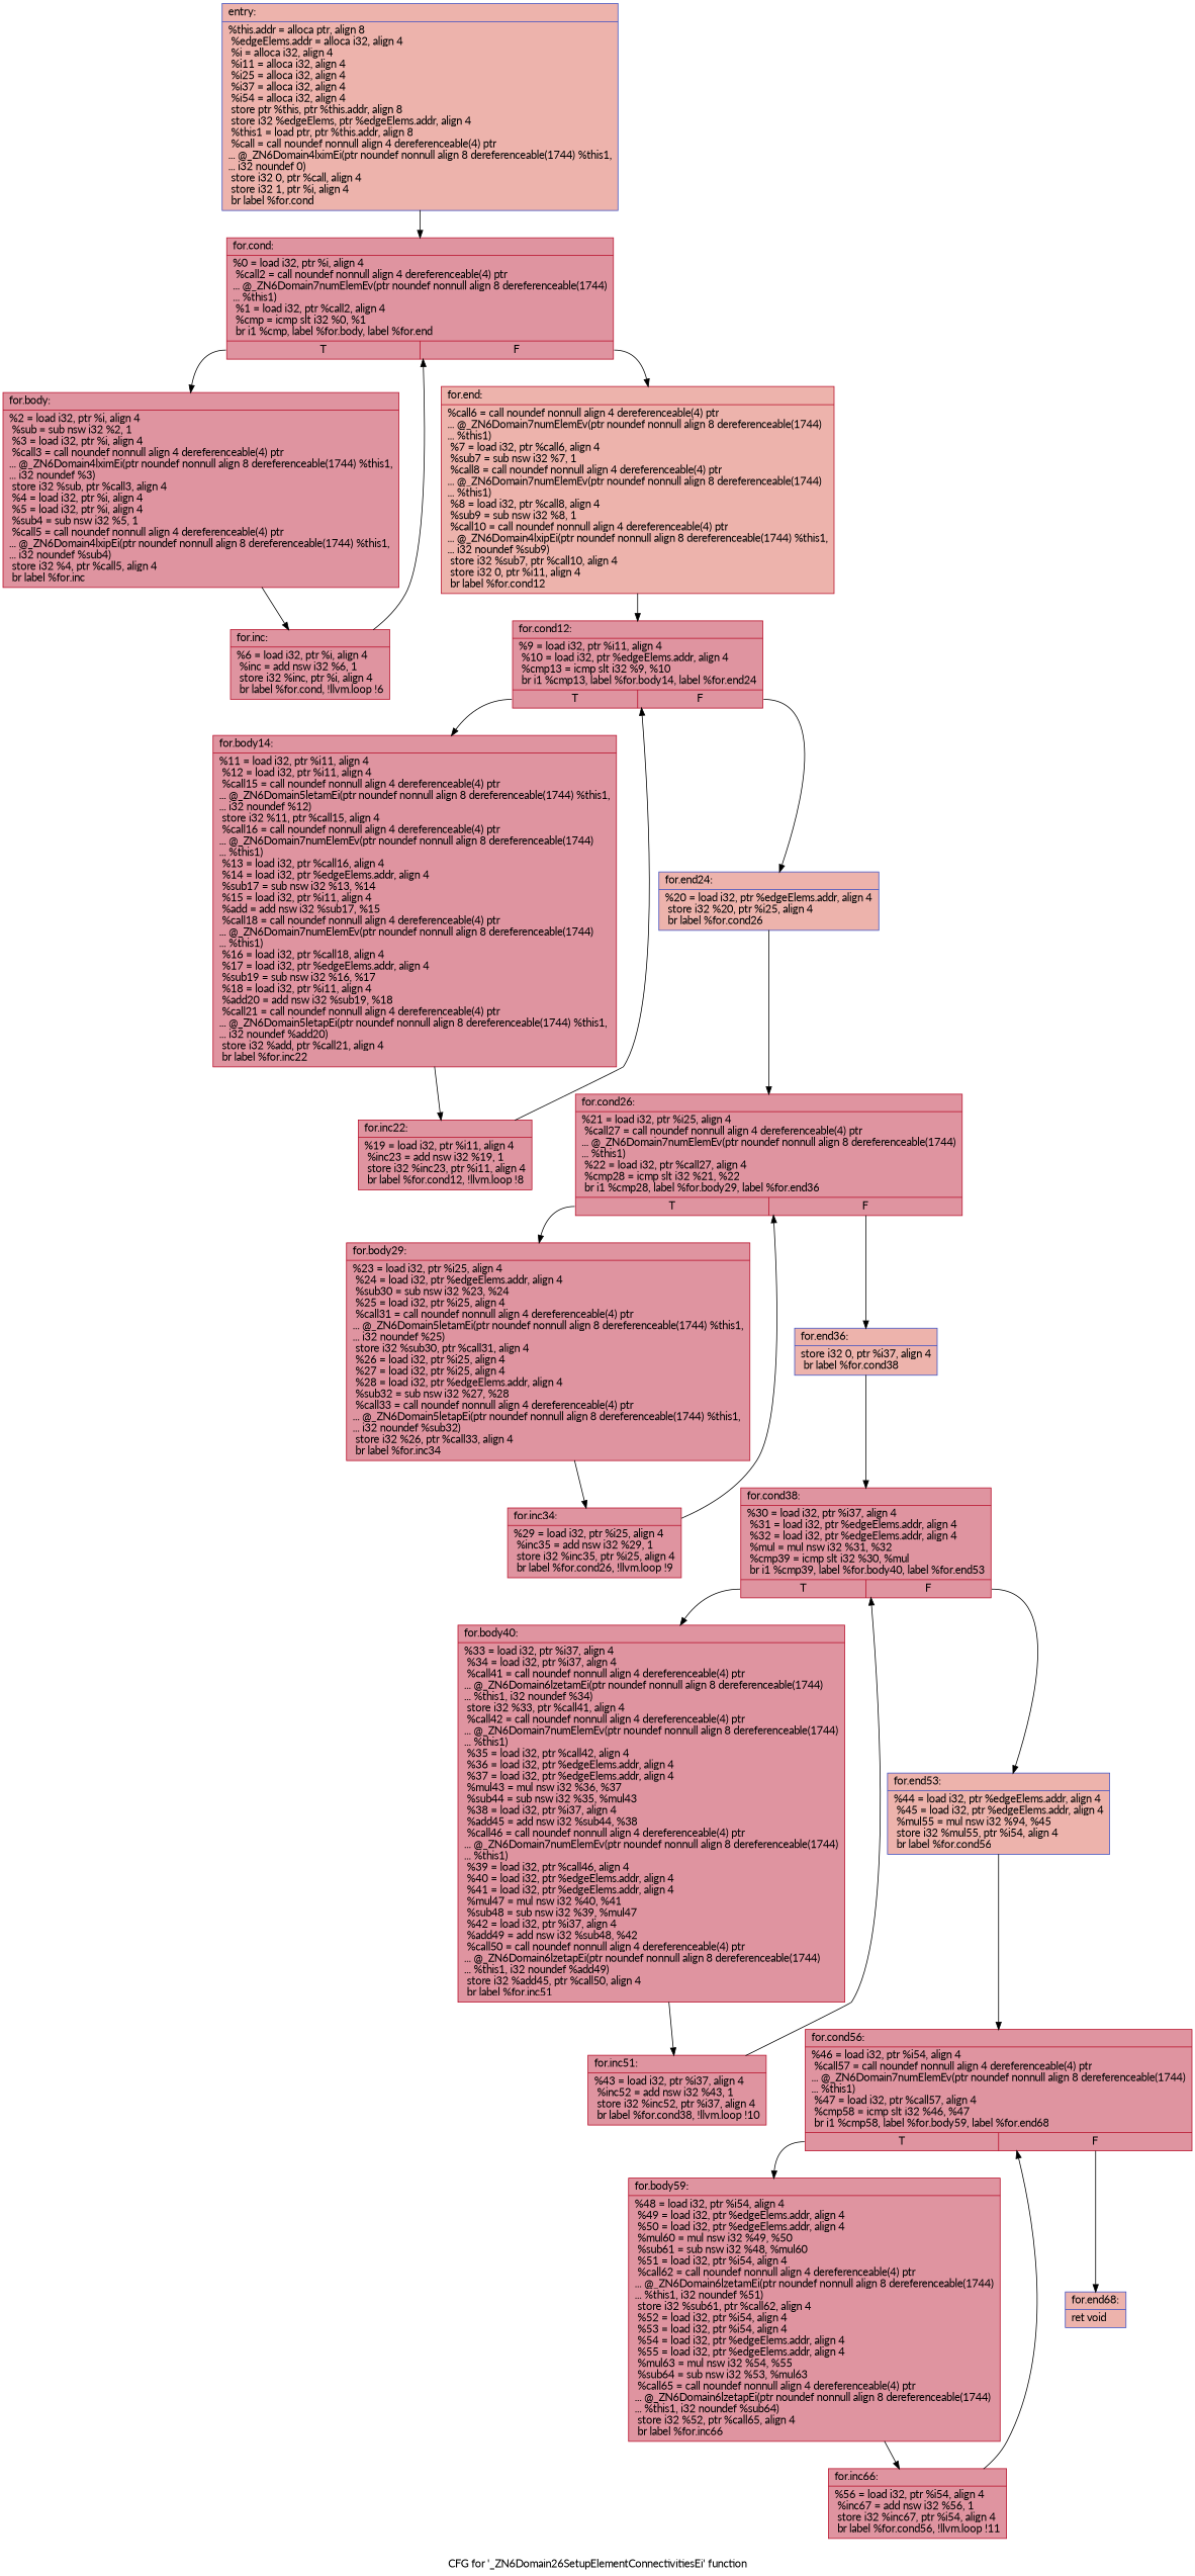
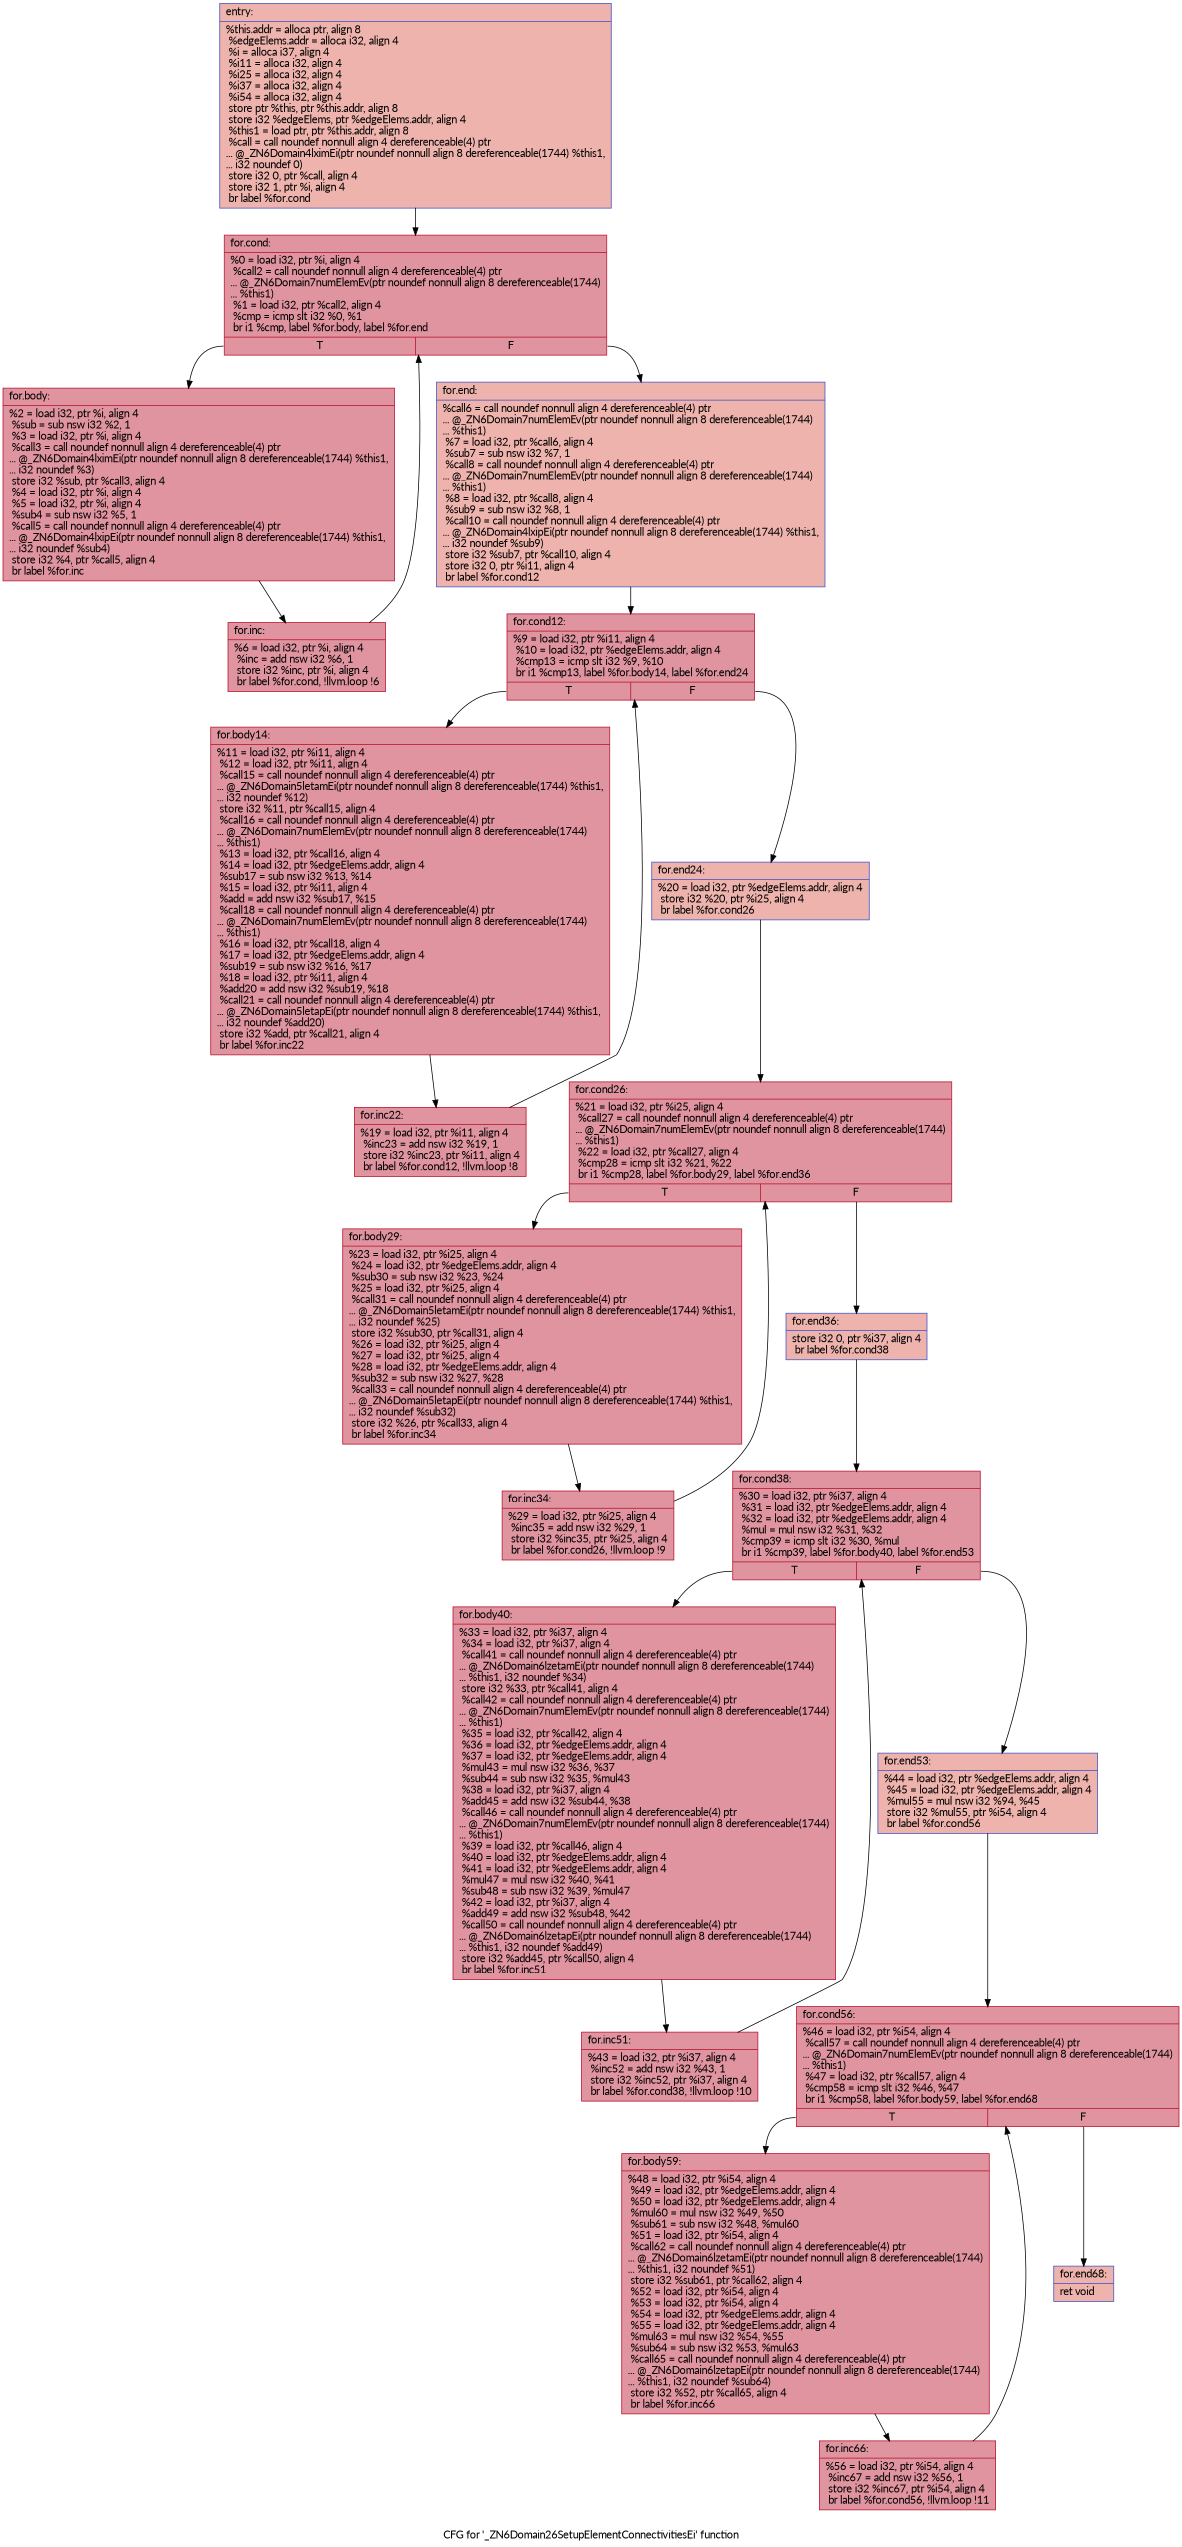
  digraph {
    fontname=Lato
    label="CFG for '_ZN6Domain26SetupElementConnectivitiesEi' function"
    node [color="#b70d28ff" fillcolor="#b70d2870" fontname=Lato shape=record style=filled]
    edge [fontname=Lato]
-   n1 [color="#3d50c3ff" fillcolor="#d6524470" label="{entry:\l|  %this.addr = alloca ptr, align 8\l  %edgeElems.addr = alloca i32, align 4\l  %i = alloca i32, align 4\l  %i11 = alloca i32, align 4\l  %i25 = alloca i32, align 4\l  %i37 = alloca i32, align 4\l  %i54 = alloca i32, align 4\l  store ptr %this, ptr %this.addr, align 8\l  store i32 %edgeElems, ptr %edgeElems.addr, align 4\l  %this1 = load ptr, ptr %this.addr, align 8\l  %call = call noundef nonnull align 4 dereferenceable(4) ptr\l... @_ZN6Domain4lximEi(ptr noundef nonnull align 8 dereferenceable(1744) %this1,\l... i32 noundef 0)\l  store i32 0, ptr %call, align 4\l  store i32 1, ptr %i, align 4\l  br label %for.cond\l}"]
+   n1 [color="#3d50c3ff" fillcolor="#d6524470" label="{entry:\l|  %this.addr = alloca ptr, align 8\l  %edgeElems.addr = alloca i32, align 4\l  %i = alloca i37, align 4\l  %i11 = alloca i32, align 4\l  %i25 = alloca i32, align 4\l  %i37 = alloca i32, align 4\l  %i54 = alloca i32, align 4\l  store ptr %this, ptr %this.addr, align 8\l  store i32 %edgeElems, ptr %edgeElems.addr, align 4\l  %this1 = load ptr, ptr %this.addr, align 8\l  %call = call noundef nonnull align 4 dereferenceable(4) ptr\l... @_ZN6Domain4lximEi(ptr noundef nonnull align 8 dereferenceable(1744) %this1,\l... i32 noundef 0)\l  store i32 0, ptr %call, align 4\l  store i32 1, ptr %i, align 4\l  br label %for.cond\l}"]
    n2 [label="{for.cond:\l|  %0 = load i32, ptr %i, align 4\l  %call2 = call noundef nonnull align 4 dereferenceable(4) ptr\l... @_ZN6Domain7numElemEv(ptr noundef nonnull align 8 dereferenceable(1744)\l... %this1)\l  %1 = load i32, ptr %call2, align 4\l  %cmp = icmp slt i32 %0, %1\l  br i1 %cmp, label %for.body, label %for.end\l|{<s0>T|<s1>F}}"]
    n3 [label="{for.body:\l|  %2 = load i32, ptr %i, align 4\l  %sub = sub nsw i32 %2, 1\l  %3 = load i32, ptr %i, align 4\l  %call3 = call noundef nonnull align 4 dereferenceable(4) ptr\l... @_ZN6Domain4lximEi(ptr noundef nonnull align 8 dereferenceable(1744) %this1,\l... i32 noundef %3)\l  store i32 %sub, ptr %call3, align 4\l  %4 = load i32, ptr %i, align 4\l  %5 = load i32, ptr %i, align 4\l  %sub4 = sub nsw i32 %5, 1\l  %call5 = call noundef nonnull align 4 dereferenceable(4) ptr\l... @_ZN6Domain4lxipEi(ptr noundef nonnull align 8 dereferenceable(1744) %this1,\l... i32 noundef %sub4)\l  store i32 %4, ptr %call5, align 4\l  br label %for.inc\l}"]
-   n4 [fillcolor="#d6524470" label="{for.end:\l|  %call6 = call noundef nonnull align 4 dereferenceable(4) ptr\l... @_ZN6Domain7numElemEv(ptr noundef nonnull align 8 dereferenceable(1744)\l... %this1)\l  %7 = load i32, ptr %call6, align 4\l  %sub7 = sub nsw i32 %7, 1\l  %call8 = call noundef nonnull align 4 dereferenceable(4) ptr\l... @_ZN6Domain7numElemEv(ptr noundef nonnull align 8 dereferenceable(1744)\l... %this1)\l  %8 = load i32, ptr %call8, align 4\l  %sub9 = sub nsw i32 %8, 1\l  %call10 = call noundef nonnull align 4 dereferenceable(4) ptr\l... @_ZN6Domain4lxipEi(ptr noundef nonnull align 8 dereferenceable(1744) %this1,\l... i32 noundef %sub9)\l  store i32 %sub7, ptr %call10, align 4\l  store i32 0, ptr %i11, align 4\l  br label %for.cond12\l}"]
+   n4 [color="#3d50c3ff" fillcolor="#d6524470" label="{for.end:\l|  %call6 = call noundef nonnull align 4 dereferenceable(4) ptr\l... @_ZN6Domain7numElemEv(ptr noundef nonnull align 8 dereferenceable(1744)\l... %this1)\l  %7 = load i32, ptr %call6, align 4\l  %sub7 = sub nsw i32 %7, 1\l  %call8 = call noundef nonnull align 4 dereferenceable(4) ptr\l... @_ZN6Domain7numElemEv(ptr noundef nonnull align 8 dereferenceable(1744)\l... %this1)\l  %8 = load i32, ptr %call8, align 4\l  %sub9 = sub nsw i32 %8, 1\l  %call10 = call noundef nonnull align 4 dereferenceable(4) ptr\l... @_ZN6Domain4lxipEi(ptr noundef nonnull align 8 dereferenceable(1744) %this1,\l... i32 noundef %sub9)\l  store i32 %sub7, ptr %call10, align 4\l  store i32 0, ptr %i11, align 4\l  br label %for.cond12\l}"]
    n5 [label="{for.inc:\l|  %6 = load i32, ptr %i, align 4\l  %inc = add nsw i32 %6, 1\l  store i32 %inc, ptr %i, align 4\l  br label %for.cond, !llvm.loop !6\l}"]
    n6 [label="{for.cond12:\l|  %9 = load i32, ptr %i11, align 4\l  %10 = load i32, ptr %edgeElems.addr, align 4\l  %cmp13 = icmp slt i32 %9, %10\l  br i1 %cmp13, label %for.body14, label %for.end24\l|{<s0>T|<s1>F}}"]
    n7 [label="{for.body14:\l|  %11 = load i32, ptr %i11, align 4\l  %12 = load i32, ptr %i11, align 4\l  %call15 = call noundef nonnull align 4 dereferenceable(4) ptr\l... @_ZN6Domain5letamEi(ptr noundef nonnull align 8 dereferenceable(1744) %this1,\l... i32 noundef %12)\l  store i32 %11, ptr %call15, align 4\l  %call16 = call noundef nonnull align 4 dereferenceable(4) ptr\l... @_ZN6Domain7numElemEv(ptr noundef nonnull align 8 dereferenceable(1744)\l... %this1)\l  %13 = load i32, ptr %call16, align 4\l  %14 = load i32, ptr %edgeElems.addr, align 4\l  %sub17 = sub nsw i32 %13, %14\l  %15 = load i32, ptr %i11, align 4\l  %add = add nsw i32 %sub17, %15\l  %call18 = call noundef nonnull align 4 dereferenceable(4) ptr\l... @_ZN6Domain7numElemEv(ptr noundef nonnull align 8 dereferenceable(1744)\l... %this1)\l  %16 = load i32, ptr %call18, align 4\l  %17 = load i32, ptr %edgeElems.addr, align 4\l  %sub19 = sub nsw i32 %16, %17\l  %18 = load i32, ptr %i11, align 4\l  %add20 = add nsw i32 %sub19, %18\l  %call21 = call noundef nonnull align 4 dereferenceable(4) ptr\l... @_ZN6Domain5letapEi(ptr noundef nonnull align 8 dereferenceable(1744) %this1,\l... i32 noundef %add20)\l  store i32 %add, ptr %call21, align 4\l  br label %for.inc22\l}"]
    n8 [color="#3d50c3ff" fillcolor="#d6524470" label="{for.end24:\l|  %20 = load i32, ptr %edgeElems.addr, align 4\l  store i32 %20, ptr %i25, align 4\l  br label %for.cond26\l}"]
    n9 [label="{for.inc22:\l|  %19 = load i32, ptr %i11, align 4\l  %inc23 = add nsw i32 %19, 1\l  store i32 %inc23, ptr %i11, align 4\l  br label %for.cond12, !llvm.loop !8\l}"]
    n10 [label="{for.cond26:\l|  %21 = load i32, ptr %i25, align 4\l  %call27 = call noundef nonnull align 4 dereferenceable(4) ptr\l... @_ZN6Domain7numElemEv(ptr noundef nonnull align 8 dereferenceable(1744)\l... %this1)\l  %22 = load i32, ptr %call27, align 4\l  %cmp28 = icmp slt i32 %21, %22\l  br i1 %cmp28, label %for.body29, label %for.end36\l|{<s0>T|<s1>F}}"]
    n11 [label="{for.body29:\l|  %23 = load i32, ptr %i25, align 4\l  %24 = load i32, ptr %edgeElems.addr, align 4\l  %sub30 = sub nsw i32 %23, %24\l  %25 = load i32, ptr %i25, align 4\l  %call31 = call noundef nonnull align 4 dereferenceable(4) ptr\l... @_ZN6Domain5letamEi(ptr noundef nonnull align 8 dereferenceable(1744) %this1,\l... i32 noundef %25)\l  store i32 %sub30, ptr %call31, align 4\l  %26 = load i32, ptr %i25, align 4\l  %27 = load i32, ptr %i25, align 4\l  %28 = load i32, ptr %edgeElems.addr, align 4\l  %sub32 = sub nsw i32 %27, %28\l  %call33 = call noundef nonnull align 4 dereferenceable(4) ptr\l... @_ZN6Domain5letapEi(ptr noundef nonnull align 8 dereferenceable(1744) %this1,\l... i32 noundef %sub32)\l  store i32 %26, ptr %call33, align 4\l  br label %for.inc34\l}"]
    n12 [color="#3d50c3ff" fillcolor="#d6524470" label="{for.end36:\l|  store i32 0, ptr %i37, align 4\l  br label %for.cond38\l}"]
    n13 [label="{for.inc34:\l|  %29 = load i32, ptr %i25, align 4\l  %inc35 = add nsw i32 %29, 1\l  store i32 %inc35, ptr %i25, align 4\l  br label %for.cond26, !llvm.loop !9\l}"]
    n14 [label="{for.cond38:\l|  %30 = load i32, ptr %i37, align 4\l  %31 = load i32, ptr %edgeElems.addr, align 4\l  %32 = load i32, ptr %edgeElems.addr, align 4\l  %mul = mul nsw i32 %31, %32\l  %cmp39 = icmp slt i32 %30, %mul\l  br i1 %cmp39, label %for.body40, label %for.end53\l|{<s0>T|<s1>F}}"]
    n15 [label="{for.body40:\l|  %33 = load i32, ptr %i37, align 4\l  %34 = load i32, ptr %i37, align 4\l  %call41 = call noundef nonnull align 4 dereferenceable(4) ptr\l... @_ZN6Domain6lzetamEi(ptr noundef nonnull align 8 dereferenceable(1744)\l... %this1, i32 noundef %34)\l  store i32 %33, ptr %call41, align 4\l  %call42 = call noundef nonnull align 4 dereferenceable(4) ptr\l... @_ZN6Domain7numElemEv(ptr noundef nonnull align 8 dereferenceable(1744)\l... %this1)\l  %35 = load i32, ptr %call42, align 4\l  %36 = load i32, ptr %edgeElems.addr, align 4\l  %37 = load i32, ptr %edgeElems.addr, align 4\l  %mul43 = mul nsw i32 %36, %37\l  %sub44 = sub nsw i32 %35, %mul43\l  %38 = load i32, ptr %i37, align 4\l  %add45 = add nsw i32 %sub44, %38\l  %call46 = call noundef nonnull align 4 dereferenceable(4) ptr\l... @_ZN6Domain7numElemEv(ptr noundef nonnull align 8 dereferenceable(1744)\l... %this1)\l  %39 = load i32, ptr %call46, align 4\l  %40 = load i32, ptr %edgeElems.addr, align 4\l  %41 = load i32, ptr %edgeElems.addr, align 4\l  %mul47 = mul nsw i32 %40, %41\l  %sub48 = sub nsw i32 %39, %mul47\l  %42 = load i32, ptr %i37, align 4\l  %add49 = add nsw i32 %sub48, %42\l  %call50 = call noundef nonnull align 4 dereferenceable(4) ptr\l... @_ZN6Domain6lzetapEi(ptr noundef nonnull align 8 dereferenceable(1744)\l... %this1, i32 noundef %add49)\l  store i32 %add45, ptr %call50, align 4\l  br label %for.inc51\l}"]
    n16 [color="#3d50c3ff" fillcolor="#d6524470" label="{for.end53:\l|  %44 = load i32, ptr %edgeElems.addr, align 4\l  %45 = load i32, ptr %edgeElems.addr, align 4\l  %mul55 = mul nsw i32 %94, %45\l  store i32 %mul55, ptr %i54, align 4\l  br label %for.cond56\l}"]
    n17 [label="{for.inc51:\l|  %43 = load i32, ptr %i37, align 4\l  %inc52 = add nsw i32 %43, 1\l  store i32 %inc52, ptr %i37, align 4\l  br label %for.cond38, !llvm.loop !10\l}"]
    n18 [label="{for.cond56:\l|  %46 = load i32, ptr %i54, align 4\l  %call57 = call noundef nonnull align 4 dereferenceable(4) ptr\l... @_ZN6Domain7numElemEv(ptr noundef nonnull align 8 dereferenceable(1744)\l... %this1)\l  %47 = load i32, ptr %call57, align 4\l  %cmp58 = icmp slt i32 %46, %47\l  br i1 %cmp58, label %for.body59, label %for.end68\l|{<s0>T|<s1>F}}"]
    n19 [label="{for.body59:\l|  %48 = load i32, ptr %i54, align 4\l  %49 = load i32, ptr %edgeElems.addr, align 4\l  %50 = load i32, ptr %edgeElems.addr, align 4\l  %mul60 = mul nsw i32 %49, %50\l  %sub61 = sub nsw i32 %48, %mul60\l  %51 = load i32, ptr %i54, align 4\l  %call62 = call noundef nonnull align 4 dereferenceable(4) ptr\l... @_ZN6Domain6lzetamEi(ptr noundef nonnull align 8 dereferenceable(1744)\l... %this1, i32 noundef %51)\l  store i32 %sub61, ptr %call62, align 4\l  %52 = load i32, ptr %i54, align 4\l  %53 = load i32, ptr %i54, align 4\l  %54 = load i32, ptr %edgeElems.addr, align 4\l  %55 = load i32, ptr %edgeElems.addr, align 4\l  %mul63 = mul nsw i32 %54, %55\l  %sub64 = sub nsw i32 %53, %mul63\l  %call65 = call noundef nonnull align 4 dereferenceable(4) ptr\l... @_ZN6Domain6lzetapEi(ptr noundef nonnull align 8 dereferenceable(1744)\l... %this1, i32 noundef %sub64)\l  store i32 %52, ptr %call65, align 4\l  br label %for.inc66\l}"]
    n20 [color="#3d50c3ff" fillcolor="#d6524470" label="{for.end68:\l|  ret void\l}"]
    n21 [label="{for.inc66:\l|  %56 = load i32, ptr %i54, align 4\l  %inc67 = add nsw i32 %56, 1\l  store i32 %inc67, ptr %i54, align 4\l  br label %for.cond56, !llvm.loop !11\l}"]
    n1 -> n2
    n2 -> n3 [tailport=s0]
    n2 -> n4 [tailport=s1]
    n3 -> n5
    n4 -> n6
    n5 -> n2
    n6 -> n7 [tailport=s0]
    n6 -> n8 [tailport=s1]
    n7 -> n9
    n8 -> n10
    n9 -> n6
    n10 -> n11 [tailport=s0]
    n10 -> n12 [tailport=s1]
    n11 -> n13
    n12 -> n14
    n13 -> n10
    n14 -> n15 [tailport=s0]
    n14 -> n16 [tailport=s1]
    n15 -> n17
    n16 -> n18
    n17 -> n14
    n18 -> n19 [tailport=s0]
    n18 -> n20 [tailport=s1]
    n19 -> n21
    n21 -> n18
  }
